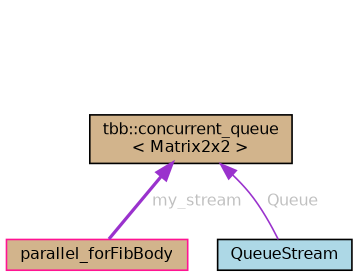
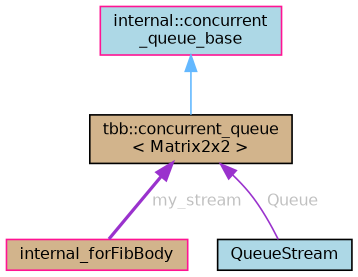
  digraph {
    node [color=deeppink fillcolor=tan fontname=Helvetica fontsize=10 shape=box style=filled]
    edge [color=darkorchid3 dir=back fontcolor=grey fontname=Helvetica fontsize=10 labelfontname=Helvetica labelfontsize=10 style=solid]
-   n1 [fontcolor=black height=0.2 label=parallel_forFibBody width=0.4]
+   n1 [fontcolor=black height=0.2 label=internal_forFibBody width=0.4]
    n2 [color=black fillcolor=lightblue height=0.2 label=QueueStream width=0.4]
    n3 [color=black height=0.2 label="tbb::concurrent_queue\l\< Matrix2x2 \>" width=0.4]
+   n4 [fillcolor=lightblue height=0.2 label="internal::concurrent\l_queue_base" width=0.4]
    n3 -> n1 [label=" my_stream" style=bold]
    n3 -> n2 [label=" Queue"]
+   n4 -> n3 [color=steelblue1 fontcolor=""]
  }
